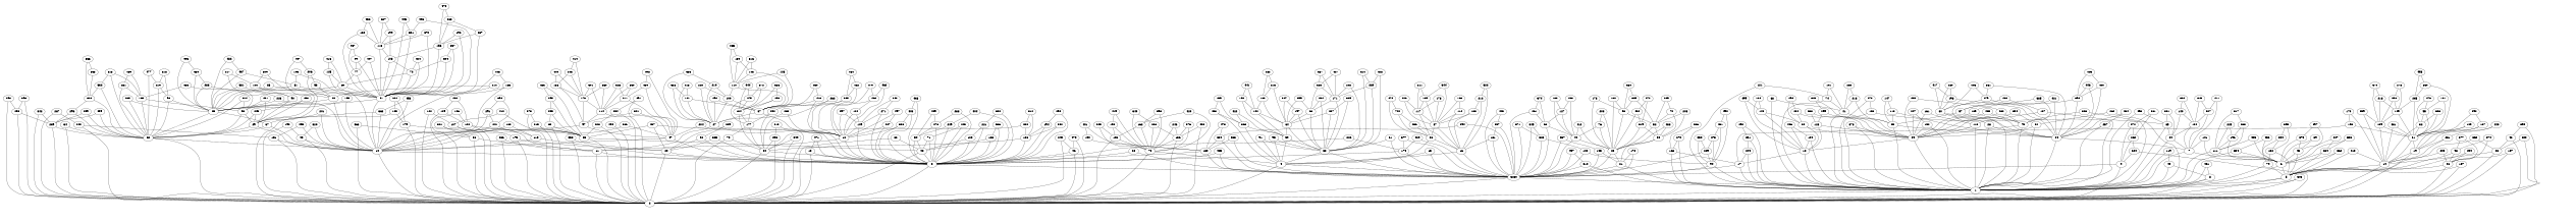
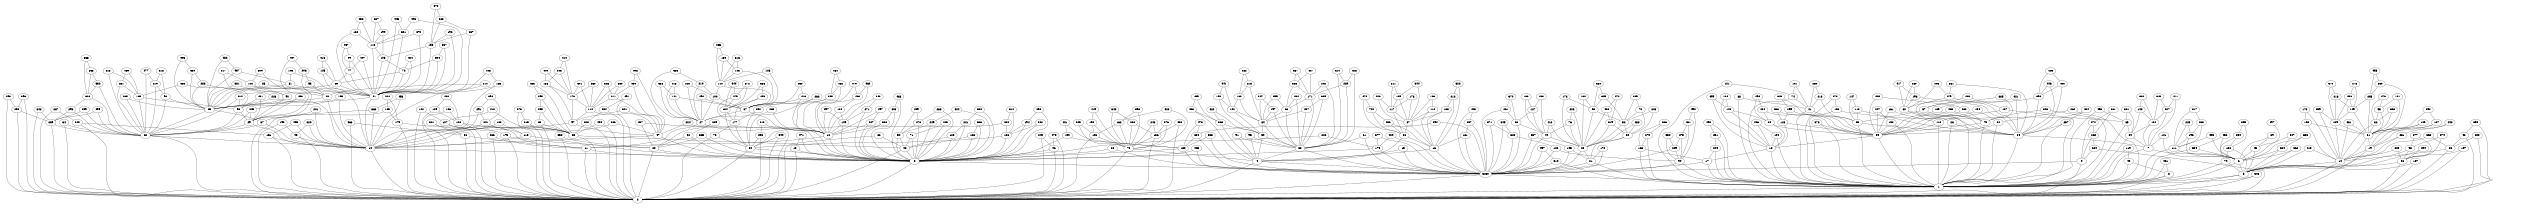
  graph {
    3280
    1
    2
    3
    4
    5
    6
    7
    8
    9
    10
    11
    12
    13
    14
    15
    16
    17
    18
    19
    20
    21
    22
    23
    24
    25
    67
    26
    27
    28
    29
    30
    31
    32
    33
    34
    35
    36
    37
    38
    39
    40
    41
    42
    43
    44
    45
    46
    47
    48
    49
    50
    51
    52
    53
    54
    55
    56
    57
    58
    59
    60
    61
    62
    63
    64
    65
    66
    68
    69
    70
    71
    72
    73
    74
    75
    76
    77
    78
    79
    80
    81
    82
    83
    84
    85
    86
    87
    88
    89
    90
    91
    92
    93
    94
    95
    96
    97
    98
    99
    100
    101
    102
    103
    104
    105
    106
    107
    108
    109
    110
    111
    112
    113
    114
    115
    116
    117
    118
    119
    120
    121
    122
    123
    124
    125
    126
    127
    128
    129
    130
    131
    132
    133
    134
    135
    136
    137
    138
    139
    140
    141
    142
    143
    144
    145
    146
    147
    148
    149
    150
    151
    152
    153
-   154 [label=854]
+   154
    155
    156
    157
    158
    159
    160
    161
    162
    163
    164
    165
    166
    167
    168
    169
    170
    171
    172
    173
    174
    175
    176
    177
    178
    179
    180
    181
    182
    183
    184
    185
    186
    187
    188
    189
    190
    191
    192
    193
    194
    195
    196
    197
    198
    199
    200
    201
    202
    203
    204
    205
    206
    207
    208
    209
    210
    211
    212
    213
    214
    215
    216
    217
    218
    219
    220
    221
    222
    223
    224
    225
    226
    227
    228
    229
    230
    231
    232
    233
    234
    235
    236
    237
    238
    239
    240
    241
    242
    243
    244
    245
    246
    247
    248
    249
    250
    251
    252
    253
    254
    255
    256
    257
    258
    259
    260
    261
    262
    263
    264
    265
    266
    267
    268
    269
    270
    271
    272
    273
    274
    275
    276
    277
    278
    279
    280
    281
    282
    283
    284
    285
    286
    287
    288
    289
    290
    291
    292
    293
    294
    295
    296
    297
    298
    299
    300
    301
    302
    303
    304
    305
    306
    307
    308
    309
    310
    311
    312
    313
    314
    315
    316
    317
    318
    319
    320
    321
    322
    323
    324
    325
    326
    327
    328
    329
    330
    331
    332
    333
    334
    335
    336
    337
    338
    339
    340
    341
    342
    343
    344
    345
    346
    347
    348
    349
    350
    351
    352
    353
    354
    355
    356
    357
    358
    359
    360
    361
    362
    363
    364
    365
    366
    367
    368
    369
    370
    371
    372
    373
    374
-   375
    376
    377
    378
    379
    380
    381
    382
    383
    384
    385
    386
    387
    388
    389
    390
    391
    392
    393
    394
    395
    396
    397
    398
    399
    400
    401
    402
    403
    404
    405
    406
    407
    408
    409
    410
    411
    412
    413
    414
    415
    416
    417
    418
    419
    420
    421
    422
    423
    424
    425
    426
    427
    428
    429
    430
    431
    432
    433
    434
    435
    436
    437
    438
    439
    440
    441
    n443 [label=742]
    443
    444
    445
    446
    447
    448
    449
    450
    451
    452
    453
    454
    455
    456
    457
    458
    459
    460
    461
    462
    463
    464
    465
    466
    467
    468
    469
    470
    471
    472
    473
    474
    475
    476
    477
    478
    479
    480
    481
    482
    483
    484
    485
    486
    487
    488
    489
    490
    491
    492
    493
    494
    495
    496
    497
    498
    499
    3280 -- 1
    1 -- 2
    2 -- 3280
    3 -- 3280
    3 -- 2
    4 -- 3280
    4 -- 2
    5 -- 1
    5 -- 2
    6 -- 1
    6 -- 5
    7 -- 1
    7 -- 6
    8 -- 1
    8 -- 2
    9 -- 3280
    9 -- 2
    10 -- 2
    10 -- 3
    11 -- 2
    11 -- 3
    12 -- 3
    12 -- 11
    13 -- 2
    13 -- 3
    14 -- 2
    14 -- 5
    15 -- 3280
    15 -- 4
    16 -- 3280
    16 -- 4
    17 -- 3280
    17 -- 1
    18 -- 1
    18 -- 17
    19 -- 2
    19 -- 14
    20 -- 2
    20 -- 3
    21 -- 3280
    21 -- 1
    22 -- 2
    22 -- 10
    23 -- 3280
    23 -- 21
    24 -- 1
    24 -- 7
    25 -- 22
    25 -- 67
    67 -- 10
    67 -- 22
    26 -- 3280
    26 -- 3
    27 -- 11
    27 -- 12
    28 -- 1
    28 -- 24
    29 -- 10
    29 -- 22
    30 -- 2
    30 -- 3
    31 -- 14
    31 -- 19
    32 -- 14
    32 -- 31
    33 -- 2
    33 -- 14
    34 -- 2
    34 -- 22
    35 -- 1
    35 -- 24
    36 -- 2
    36 -- 11
    37 -- 12
    37 -- 27
    38 -- 3280
    38 -- 4
    39 -- 1
    39 -- 18
    40 -- 10
    40 -- 25
    41 -- 1
    41 -- 35
    42 -- 2
    42 -- 33
    43 -- 5
    43 -- 6
    44 -- 3280
    44 -- 23
    45 -- 2
    45 -- 10
    46 -- 2
    46 -- 3
    47 -- 3
    47 -- 10
    48 -- 2
    48 -- 3
    49 -- 1
    49 -- 8
    50 -- 21
    50 -- 23
    51 -- 10
    51 -- 25
    52 -- 23
    52 -- 50
    53 -- 10
    53 -- 40
    54 -- 3
    54 -- 48
    55 -- 31
    55 -- 32
    56 -- 23
    56 -- 52
    57 -- 24
    57 -- 35
    58 -- 22
    58 -- 29
    59 -- 4
    59 -- 38
    60 -- 24
    60 -- 28
    61 -- 3280
    61 -- 38
    62 -- 2
    62 -- 48
    63 -- 3280
    63 -- 44
    64 -- 38
    64 -- 59
    65 -- 2
    65 -- 48
    66 -- 38
    66 -- 64
    68 -- 1
    68 -- 41
    69 -- 25
    69 -- 51
    70 -- 50
    70 -- 52
    71 -- 3
    71 -- 48
    72 -- 51
    72 -- 69
    73 -- 2
    73 -- 30
    74 -- 1
    74 -- 41
    75 -- 1
    75 -- 39
    76 -- 23
    76 -- 44
    77 -- 51
    77 -- 69
    78 -- 2
    78 -- 4
    79 -- 1
    79 -- 5
    80 -- 18
    80 -- 39
    81 -- 25
    81 -- 51
    82 -- 1
    82 -- 39
    83 -- 2
    83 -- 65
    84 -- 1
    84 -- 7
    85 -- 1
    85 -- 84
    86 -- 4
    86 -- 16
    87 -- 16
    87 -- 86
    88 -- 25
    88 -- 51
    89 -- 6
    89 -- 43
    90 -- 29
    90 -- 58
    91 -- 4
    91 -- 38
    92 -- 3
    92 -- 20
    93 -- 22
    93 -- 25
    94 -- 3280
    94 -- 1
    95 -- 4
    95 -- 38
    96 -- 2
    96 -- 5
    97 -- 10
    97 -- 47
    98 -- 5
    98 -- 96
    99 -- 51
    99 -- 77
    100 -- 27
    100 -- 37
    101 -- 6
    101 -- 7
    102 -- 3280
    102 -- 94
    103 -- 51
    103 -- 72
    104 -- 1
    104 -- 18
    105 -- 19
    105 -- 31
    106 -- 2
    106 -- 78
    107 -- 2
    107 -- 65
    108 -- 1
    108 -- 85
    109 -- 3
    109 -- 12
    110 -- 37
    110 -- 100
    111 -- 1
    111 -- 6
    112 -- 16
    112 -- 87
    113 -- 1
    113 -- 39
    114 -- 47
    114 -- 97
    115 -- 3
    115 -- 10
    116 -- 51
    116 -- 103
    117 -- 86
    117 -- 87
    118 -- 24
    118 -- 35
    119 -- 1
    119 -- 49
    120 -- 2
    120 -- 65
    121 -- 1
    121 -- 74
    122 -- 2
    122 -- 107
    123 -- 3
    123 -- 48
    124 -- 12
    124 -- 109
    125 -- 51
    125 -- 69
    126 -- 37
    126 -- 110
    127 -- 44
    127 -- 63
    128 -- 18
    128 -- 39
    129 -- 2
    129 -- 120
    130 -- 3280
    130 -- 3
    131 -- 31
    131 -- 55
    132 -- 5
    132 -- 79
    133 -- 87
    133 -- 112
    134 -- 7
    134 -- 84
    135 -- 10
    135 -- 51
    136 -- 2
    136 -- 78
    137 -- 2
    137 -- 5
    138 -- 44
    138 -- 127
    139 -- 14
    139 -- 31
    140 -- 84
    140 -- 134
    141 -- 27
    141 -- 37
    142 -- 59
    142 -- 64
    143 -- 37
    143 -- 110
    144 -- 29
    144 -- 90
    145 -- 3280
    145 -- 21
    146 -- 2
    146 -- 120
    147 -- 35
    147 -- 118
    148 -- 18
    148 -- 80
    149 -- 31
    149 -- 139
    150 -- 59
    150 -- 142
    151 -- 2
    151 -- 10
    152 -- 1
    152 -- 39
    153 -- 78
    153 -- 106
    154 -- 39
    154 -- 82
    155 -- 10
    155 -- 25
    156 -- 51
    156 -- 103
    157 -- 2
    157 -- 96
-   158 -- 17
+   158 -- 14
    158 -- 31
    159 -- 110
    159 -- 143
    160 -- 64
    160 -- 142
    161 -- 39
    161 -- 113
    162 -- 78
    162 -- 106
    163 -- 3
    163 -- 48
    164 -- 18
    164 -- 148
    165 -- 22
    165 -- 58
    166 -- 1
    166 -- 17
    167 -- 19
    167 -- 31
    168 -- 10
    168 -- 115
    169 -- 87
    169 -- 117
    170 -- 14
    170 -- 158
    171 -- 38
    171 -- 66
    172 -- 3280
    172 -- 21
    173 -- 23
    173 -- 56
    174 -- 3280
    174 -- 3
    175 -- 2
    175 -- 20
    176 -- 97
    176 -- 114
    177 -- 30
    177 -- 73
    178 -- 87
    178 -- 117
    179 -- 2
    179 -- 175
    180 -- 23
    180 -- 56
    181 -- 3280
    181 -- 16
    182 -- 51
    182 -- 116
    183 -- 16
    183 -- 87
    184 -- 30
    184 -- 177
    185 -- 2
    185 -- 179
    186 -- 3
    186 -- 30
    187 -- 1
    187 -- 113
    188 -- 97
    188 -- 176
    189 -- 39
    189 -- 75
+   190 -- 3
    190 -- 130
    191 -- 41
    191 -- 74
    192 -- 51
    192 -- 156
    193 -- 2
    193 -- 45
    194 -- 3
    194 -- 186
    195 -- 51
    195 -- 81
    196 -- 6
    196 -- 111
    197 -- 38
    197 -- 64
    198 -- 24
    198 -- 60
    199 -- 103
    199 -- 116
    200 -- 2
    200 -- 33
    201 -- 10
    201 -- 29
    202 -- 38
    202 -- 171
    203 -- 23
    203 -- 76
    204 -- 3
    204 -- 47
    205 -- 5
    205 -- 96
    206 -- 40
    206 -- 53
    207 -- 3
    207 -- 12
    208 -- 50
    208 -- 52
    209 -- 52
    209 -- 70
    210 -- 27
    210 -- 100
    211 -- 47
    211 -- 114
    212 -- 16
    212 -- 183
    213 -- 35
    213 -- 41
    214 -- 10
    214 -- 40
    215 -- 2
    215 -- 65
    216 -- 64
    216 -- 160
    217 -- 90
    217 -- 144
    218 -- 139
    218 -- 149
    219 -- 22
    219 -- 93
    220 -- 27
    220 -- 100
    221 -- 3
    221 -- 123
    222 -- 179
    222 -- 185
    223 -- 10
    223 -- 25
    224 -- 2
    224 -- 9
    225 -- 111
    225 -- 196
    226 -- 3
    226 -- 174
    227 -- 116
    227 -- 199
    228 -- 2
    228 -- 65
    229 -- 3280
    229 -- 94
    230 -- 30
    230 -- 186
    231 -- 14
    231 -- 19
    232 -- 39
    232 -- 75
    233 -- 12
    233 -- 27
    234 -- 39
    234 -- 80
    235 -- 31
    235 -- 149
    236 -- 2
    236 -- 11
    237 -- 38
    237 -- 64
    238 -- 39
    238 -- 128
    239 -- 2
    239 -- 22
    240 -- 2
    240 -- 46
    241 -- 10
    241 -- 115
    242 -- 2
    242 -- 151
    243 -- 176
    243 -- 188
    244 -- 1
    244 -- 17
    245 -- 22
    245 -- 29
    246 -- 78
    246 -- 136
    247 -- 39
    247 -- 152
    248 -- 3
    248 -- 71
    249 -- 3
    249 -- 54
    250 -- 41
    250 -- 213
    251 -- 1
    251 -- 244
    252 -- 30
    252 -- 177
    253 -- 2
    253 -- 239
    254 -- 79
    254 -- 132
    255 -- 65
    255 -- 83
    256 -- 139
    256 -- 149
    257 -- 1
    257 -- 24
    258 -- 177
    258 -- 184
    259 -- 22
    259 -- 239
    260 -- 9
    260 -- 224
    261 -- 3280
    261 -- 63
    262 -- 30
    262 -- 252
    263 -- 111
    263 -- 196
    264 -- 1
    264 -- 82
    265 -- 110
    265 -- 159
    266 -- 78
    266 -- 136
    267 -- 51
    267 -- 156
    268 -- 156
    268 -- 267
    269 -- 20
    269 -- 92
    270 -- 1
    270 -- 166
    271 -- 3
    271 -- 109
    272 -- 9
    272 -- 260
    273 -- 94
    273 -- 229
    274 -- 96
    274 -- 98
    275 -- 177
    275 -- 184
    276 -- 3
    276 -- 54
    277 -- 96
    277 -- 98
    278 -- 149
    278 -- 256
    279 -- 24
    279 -- 60
    280 -- 38
    280 -- 171
    281 -- 22
    281 -- 165
    282 -- 160
    282 -- 216
    283 -- 25
    283 -- 223
    284 -- 5
    284 -- 6
    285 -- 22
    285 -- 25
    286 -- 166
    286 -- 270
    287 -- 2
    287 -- 242
    288 -- 3
    288 -- 276
    289 -- 60
    289 -- 198
    290 -- 3
    290 -- 194
    291 -- 10
    291 -- 241
    292 -- 1
    292 -- 251
    293 -- 2
    293 -- 30
    294 -- 5
    294 -- 96
    295 -- 65
    295 -- 255
    296 -- 22
    296 -- 239
    297 -- 12
    297 -- 109
    298 -- 2
    298 -- 253
    299 -- 39
    299 -- 128
    300 -- 3
    300 -- 221
    301 -- 51
    301 -- 116
    302 -- 134
    302 -- 140
    303 -- 31
    303 -- 32
    304 -- 51
    304 -- 72
    305 -- 12
    305 -- 37
    306 -- 1
    306 -- 75
    307 -- 6
    307 -- 284
    308 -- 1
    308 -- 2
    309 -- 29
    309 -- 144
    310 -- 3280
    310 -- 1
    311 -- 117
    311 -- 169
    312 -- 186
    312 -- 230
    313 -- 2
    313 -- 293
    314 -- 38
    314 -- 280
    315 -- 22
    315 -- 165
    316 -- 110
    316 -- 143
    317 -- 111
    317 -- 263
    318 -- 93
    318 -- 219
    319 -- 23
    319 -- 50
    320 -- 10
    320 -- 45
    321 -- 11
    321 -- 36
    322 -- 16
    322 -- 212
    323 -- 3280
    323 -- 102
    324 -- 22
    324 -- 58
    325 -- 78
    325 -- 106
    326 -- 22
    326 -- 296
    327 -- 7
    327 -- 134
    328 -- 114
    328 -- 211
    329 -- 52
    329 -- 56
    330 -- 114
    330 -- 211
    331 -- 84
    331 -- 85
    332 -- 22
    332 -- 326
    333 -- 6
    333 -- 284
    334 -- 1
    334 -- 6
    335 -- 326
-   315 -- 332
+   335 -- 332
    336 -- 3
    336 -- 163
    337 -- 3280
    337 -- 145
    338 -- 27
    338 -- 141
    339 -- 31
    339 -- 235
    340 -- 78
    340 -- 266
    341 -- 47
    341 -- 97
    342 -- 2
    342 -- 239
    343 -- 39
    343 -- 299
    344 -- 87
    344 -- 169
    345 -- 3280
    345 -- 323
    346 -- 134
    346 -- 327
    347 -- 64
    347 -- 197
    348 -- 109
    348 -- 271
    349 -- 2
    349 -- 30
    350 -- 94
    350 -- 229
    351 -- 24
    351 -- 279
    352 -- 14
    352 -- 33
    353 -- 27
    353 -- 210
    354 -- 2
    354 -- 228
    355 -- 132
    355 -- 254
    356 -- 326
    356 -- 335
    357 -- 3280
    357 -- 181
    358 -- 2
    358 -- 20
    359 -- 14
    359 -- 139
    360 -- 114
    360 -- 176
    361 -- 260
    361 -- 272
    362 -- 5
    362 -- 6
    363 -- 10
    363 -- 67
    364 -- 66
    364 -- 171
    365 -- 3
    365 -- 20
    366 -- 10
    366 -- 47
    367 -- 51
    367 -- 304
    368 -- 4
    368 -- 59
    369 -- 38
    369 -- 237
    370 -- 51
    370 -- 116
    371 -- 3280
    371 -- 323
    372 -- 184
    372 -- 275
    373 -- 2
    373 -- 215
    374 -- 63
    374 -- 261
-   375 -- 6
-   375 -- 43
    376 -- 78
    376 -- 136
    377 -- 3280
    377 -- 174
    378 -- 1
    378 -- 39
    379 -- 139
    379 -- 218
    380 -- 56
    380 -- 329
    381 -- 25
    381 -- 40
    382 -- 3
    382 -- 186
    383 -- 3280
    383 -- 130
    384 -- 3280
    384 -- 130
    385 -- 75
    385 -- 189
    386 -- 184
    386 -- 258
    387 -- 171
    387 -- 364
    388 -- 3
    388 -- 12
    389 -- 25
    389 -- 283
    390 -- 24
    390 -- 57
    391 -- 114
    391 -- 176
    392 -- 31
    392 -- 167
    393 -- 78
    393 -- 162
    394 -- 3280
    394 -- 384
    395 -- 2
    395 -- 42
    396 -- 2
    396 -- 253
    397 -- 43
-   397 -- 375
    398 -- 241
    398 -- 291
    399 -- 64
    399 -- 66
    400 -- 24
    400 -- 390
    401 -- 130
    401 -- 190
    402 -- 23
    402 -- 319
    403 -- 3
    403 -- 388
    404 -- 3
    404 -- 249
    405 -- 6
    405 -- 111
    406 -- 60
    406 -- 279
    407 -- 51
    407 -- 77
    408 -- 29
    408 -- 245
    409 -- 54
    409 -- 276
    410 -- 65
    410 -- 107
    411 -- 7
    411 -- 327
    412 -- 23
    412 -- 44
    413 -- 12
    413 -- 37
    414 -- 176
    414 -- 243
    415 -- 5
    415 -- 14
    416 -- 69
    416 -- 125
    417 -- 60
    417 -- 198
    418 -- 27
    418 -- 141
    419 -- 78
    419 -- 153
    420 -- 78
    420 -- 162
    421 -- 24
    421 -- 57
    422 -- 59
    422 -- 368
    423 -- 390
    423 -- 400
    424 -- 51
    424 -- 72
    425 -- 3280
    425 -- 3
    426 -- 87
    426 -- 117
    427 -- 171
    427 -- 364
    428 -- 38
    428 -- 280
    429 -- 3280
    429 -- 174
    430 -- 120
    430 -- 129
    431 -- 14
    431 -- 31
    432 -- 12
    432 -- 305
    433 -- 2
    433 -- 136
    434 -- 38
    434 -- 66
    435 -- 58
    435 -- 165
    436 -- 16
    436 -- 86
    437 -- 25
    437 -- 81
    438 -- 3
    438 -- 403
    439 -- 47
    439 -- 211
    440 -- 19
    440 -- 231
    441 -- 142
    441 -- 150
    n443 -- 86
    n443 -- 436
    443 -- 51
    443 -- 301
    444 -- 184
    444 -- 275
    445 -- 51
    445 -- 135
    446 -- 24
    446 -- 390
    447 -- 40
    447 -- 206
    448 -- 3280
    448 -- 357
    449 -- 176
    449 -- 188
    450 -- 37
    450 -- 413
    451 -- 1
    451 -- 8
    452 -- 116
    452 -- 182
    453 -- 10
    453 -- 363
    454 -- 2
-   487 -- 65
+   454 -- 65
    455 -- 10
    455 -- 151
    456 -- 6
    456 -- 334
    457 -- 3280
    457 -- 310
    458 -- 235
    458 -- 339
    459 -- 22
    459 -- 239
    460 -- 12
    460 -- 124
    461 -- 94
    461 -- 273
    462 -- 12
    462 -- 460
    463 -- 44
    463 -- 127
    464 -- 24
    464 -- 257
    465 -- 39
    465 -- 75
    466 -- 2
    466 -- 36
    467 -- 77
    467 -- 99
    468 -- 4
    468 -- 368
    469 -- 368
    469 -- 468
    470 -- 156
    470 -- 268
    471 -- 3
    471 -- 13
    472 -- 319
    472 -- 402
    473 -- 130
    473 -- 384
    474 -- 86
    474 -- n443
    475 -- 2
    475 -- 46
    476 -- 32
    476 -- 55
    477 -- 22
    477 -- 219
    478 -- 1
    478 -- 108
    479 -- 12
    479 -- 460
    480 -- 1
    480 -- 187
    481 -- 29
    481 -- 58
    482 -- 25
    482 -- 437
    483 -- 65
    483 -- 295
    484 -- 305
    484 -- 432
    485 -- 39
    485 -- 232
    486 -- 18
    486 -- 104
    487 -- 3
    487 -- 20
    488 -- 23
    488 -- 50
    489 -- 165
    489 -- 281
    490 -- 94
    490 -- 461
    491 -- 2
    491 -- 354
    492 -- 27
    492 -- 37
    493 -- 1
    493 -- 85
    494 -- 80
    494 -- 234
    495 -- 25
    495 -- 389
    496 -- 51
    496 -- 301
    497 -- 12
    497 -- 207
    498 -- 47
    498 -- 439
    499 -- 18
    499 -- 148
  }
